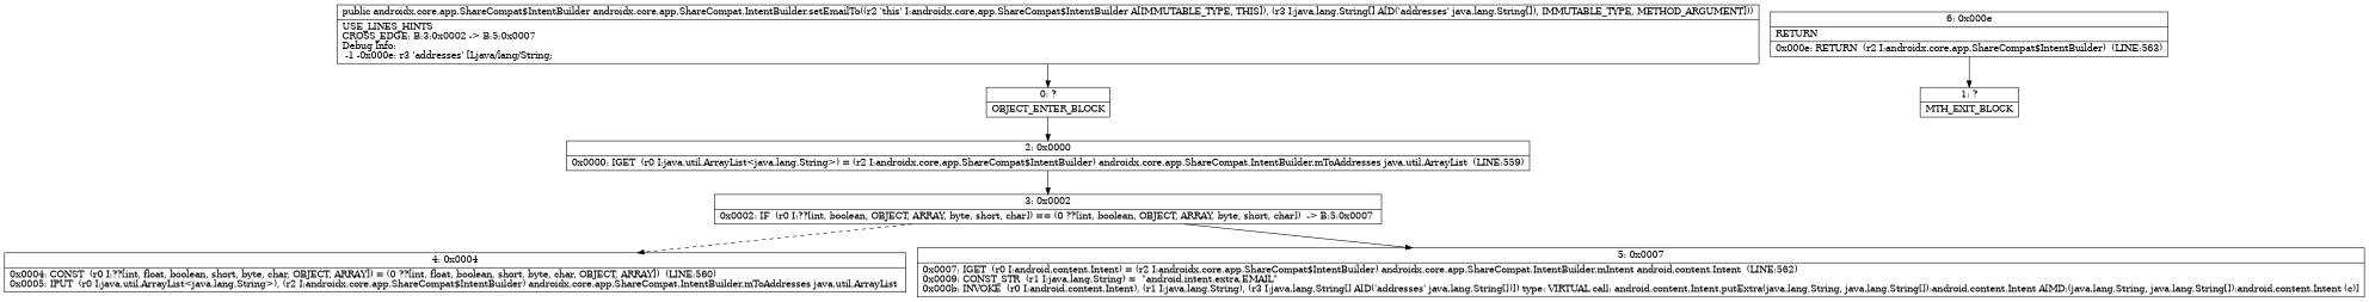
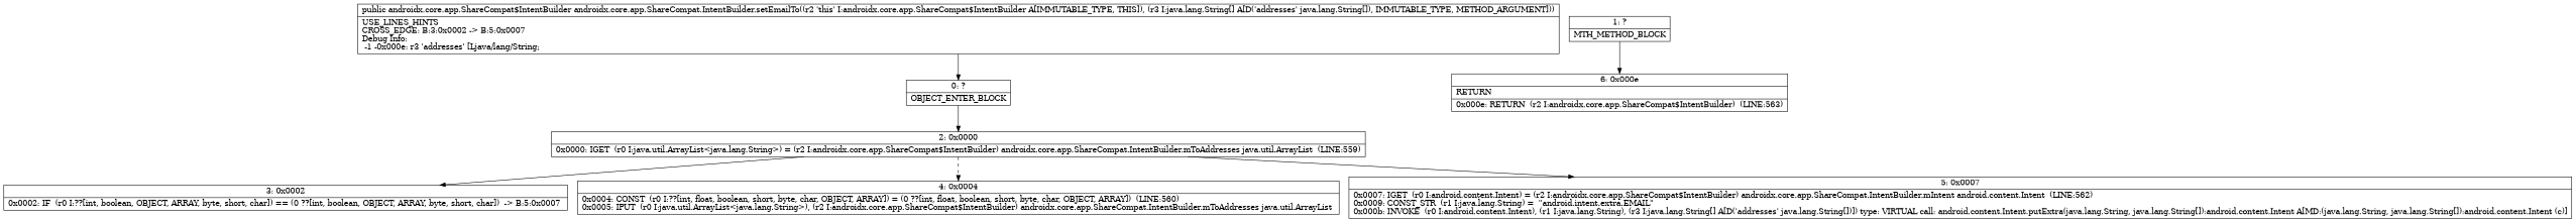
  digraph {
    node [shape=record]
    n1 [label="{0\:\ ?|OBJECT_ENTER_BLOCK\l}"]
    n2 [label="{2\:\ 0x0000|0x0000: IGET  (r0 I:java.util.ArrayList\<java.lang.String\>) = (r2 I:androidx.core.app.ShareCompat$IntentBuilder) androidx.core.app.ShareCompat.IntentBuilder.mToAddresses java.util.ArrayList  (LINE:559)\l}"]
    n3 [label="{3\:\ 0x0002|0x0002: IF  (r0 I:??[int, boolean, OBJECT, ARRAY, byte, short, char]) == (0 ??[int, boolean, OBJECT, ARRAY, byte, short, char])  \-\> B:5:0x0007 \l}"]
    n4 [label="{4\:\ 0x0004|0x0004: CONST  (r0 I:??[int, float, boolean, short, byte, char, OBJECT, ARRAY]) = (0 ??[int, float, boolean, short, byte, char, OBJECT, ARRAY])  (LINE:560)\l0x0005: IPUT  (r0 I:java.util.ArrayList\<java.lang.String\>), (r2 I:androidx.core.app.ShareCompat$IntentBuilder) androidx.core.app.ShareCompat.IntentBuilder.mToAddresses java.util.ArrayList \l}"]
    n5 [label="{5\:\ 0x0007|0x0007: IGET  (r0 I:android.content.Intent) = (r2 I:androidx.core.app.ShareCompat$IntentBuilder) androidx.core.app.ShareCompat.IntentBuilder.mIntent android.content.Intent  (LINE:562)\l0x0009: CONST_STR  (r1 I:java.lang.String) =  \"android.intent.extra.EMAIL\" \l0x000b: INVOKE  (r0 I:android.content.Intent), (r1 I:java.lang.String), (r3 I:java.lang.String[] A[D('addresses' java.lang.String[])]) type: VIRTUAL call: android.content.Intent.putExtra(java.lang.String, java.lang.String[]):android.content.Intent A[MD:(java.lang.String, java.lang.String[]):android.content.Intent (c)]\l}"]
    n6 [label="{6\:\ 0x000e|RETURN\l|0x000e: RETURN  (r2 I:androidx.core.app.ShareCompat$IntentBuilder)  (LINE:563)\l}"]
-   n7 [label="{1\:\ ?|MTH_EXIT_BLOCK\l}"]
+   n7 [label="{1\:\ ?|MTH_METHOD_BLOCK\l}"]
    n8 [label="{public androidx.core.app.ShareCompat$IntentBuilder androidx.core.app.ShareCompat.IntentBuilder.setEmailTo((r2 'this' I:androidx.core.app.ShareCompat$IntentBuilder A[IMMUTABLE_TYPE, THIS]), (r3 I:java.lang.String[] A[D('addresses' java.lang.String[]), IMMUTABLE_TYPE, METHOD_ARGUMENT]))  | USE_LINES_HINTS\lCROSS_EDGE: B:3:0x0002 \-\> B:5:0x0007\lDebug Info:\l  \-1 \-0x000e: r3 'addresses' [Ljava\/lang\/String;\l}"]
    n1 -> n2
    n2 -> n3
-   n3 -> n4 [style=dashed]
-   n3 -> n5
-   n6 -> n7
+   n2 -> n4 [style=dashed]
+   n2 -> n5
+   n7 -> n6
    n8 -> n1
  }
